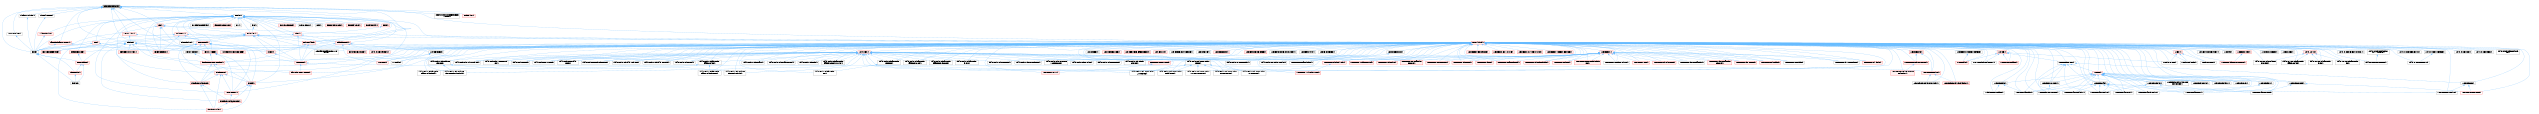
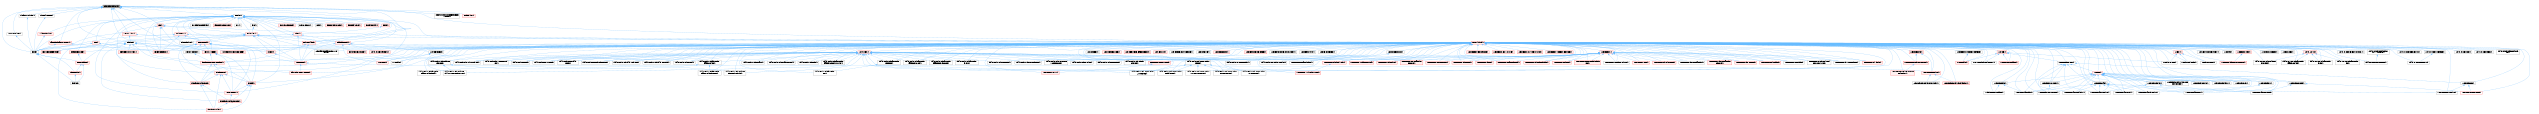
  digraph {
    node [color=grey40 fillcolor=white fontname=Helvetica fontsize=10 shape=box style=filled]
    edge [color=steelblue1 dir=back fontname=Helvetica fontsize=10 labelfontname=Helvetica labelfontsize=10 style=solid]
    n1 [color=gray40 fillcolor=grey60 fontcolor=black height=0.2 label="ChangeThreshold.h" width=0.4]
    n2 [height=0.2 label="Blake3.h" width=0.4]
    n3 [color=red fillcolor="#FFF0F0" height=0.2 label="IoHash.h" width=0.4]
    n4 [height=0.2 label="CString.h" width=0.4]
    n5 [height=0.2 label="Core.h" width=0.4]
    n6 [color=red fillcolor="#FFF0F0" height=0.2 label="CoreSharedPCH.h" width=0.4]
    n7 [color=red fillcolor="#FFF0F0" height=0.2 label="CoreMinimal.h" width=0.4]
    n8 [color=red fillcolor="#FFF0F0" height=0.2 label="Crc.h" width=0.4]
    n9 [color=red fillcolor="#FFF0F0" height=0.2 label="MemoryImage.h" width=0.4]
    n10 [color=red fillcolor="#FFF0F0" height=0.2 label="StringBuilder.h" width=0.4]
    n11 [color=red fillcolor="#FFF0F0" height=0.2 label="GenericPlatformMemory.h" width=0.4]
    n12 [height=0.2 label="IPlatformFileManagedStorage\lWrapper.h" width=0.4]
    n13 [color=red fillcolor="#FFF0F0" height=0.2 label="MemoryView.h" width=0.4]
    n14 [height=0.2 label="OutputDevices.h" width=0.4]
    n15 [height=0.2 label="PlatformIncludes.h" width=0.4]
    n16 [color=red fillcolor="#FFF0F0" height=0.2 label="StridedView.h" width=0.4]
    n17 [height=0.2 label="ThreadingBase.h" width=0.4]
    n18 [color=red fillcolor="#FFF0F0" height=0.2 label="CookPackageSplitter.h" width=0.4]
    n19 [color=red fillcolor="#FFF0F0" height=0.2 label="GameplayTagsManager.h" width=0.4]
    n20 [height=0.2 label="MemoryHasher.h" width=0.4]
    n21 [color=red fillcolor="#FFF0F0" height=0.2 label="ShaderCompiler.h" width=0.4]
    n22 [color=red fillcolor="#FFF0F0" height=0.2 label="ShaderCompilerJobTypes.h" width=0.4]
    n23 [color=red fillcolor="#FFF0F0" height=0.2 label="ShaderCompilerCore.h" width=0.4]
    n24 [color=red fillcolor="#FFF0F0" height=0.2 label="RedirectionSummary.h" width=0.4]
    n25 [color=red fillcolor="#FFF0F0" height=0.2 label="WorldPartitionCookPackage.h" width=0.4]
    n26 [color=red fillcolor="#FFF0F0" height=0.2 label="AssetData.h" width=0.4]
    n27 [color=red fillcolor="#FFF0F0" height=0.2 label="ShaderParameterMetadata.h" width=0.4]
    n28 [color=red fillcolor="#FFF0F0" height=0.2 label="Shader.h" width=0.4]
    n29 [color=red fillcolor="#FFF0F0" height=0.2 label="ShaderCore.h" width=0.4]
    n30 [color=red fillcolor="#FFF0F0" height=0.2 label="VertexFactory.h" width=0.4]
    n31 [color=red fillcolor="#FFF0F0" height=0.2 label="App.h" width=0.4]
    n32 [color=red fillcolor="#FFF0F0" height=0.2 label="Class.h" width=0.4]
    n33 [color=red fillcolor="#FFF0F0" height=0.2 label="SoftObjectPath.h" width=0.4]
    n34 [color=red fillcolor="#FFF0F0" height=0.2 label="CompilerResultsLog.h" width=0.4]
    n35 [color=red fillcolor="#FFF0F0" height=0.2 label="ObjectResource.h" width=0.4]
    n36 [color=red fillcolor="#FFF0F0" height=0.2 label="StringView.h" width=0.4]
    n37 [color=red fillcolor="#FFF0F0" height=0.2 label="SecureHash.h" width=0.4]
    n38 [height=0.2 label="SharedString.h" width=0.4]
    n39 [height=0.2 label="CurveEditorTreeFilter.h" width=0.4]
    n40 [color=red fillcolor="#FFF0F0" height=0.2 label="FastDecimalFormat.h" width=0.4]
    n41 [color=red fillcolor="#FFF0F0" height=0.2 label="Field.h" width=0.4]
    n42 [height=0.2 label="Find.h" width=0.4]
    n43 [height=0.2 label="Fnv.h" width=0.4]
    n44 [color=red fillcolor="#FFF0F0" height=0.2 label="FormatArgsTrace.h" width=0.4]
    n45 [height=0.2 label="RemoveFrom.h" width=0.4]
    n46 [height=0.2 label="Split.h" width=0.4]
    n47 [color=red fillcolor="#FFF0F0" height=0.2 label="StatsSystemTypes.h" width=0.4]
    n48 [color=red fillcolor="#FFF0F0" height=0.2 label="StringConv.h" width=0.4]
    n49 [color=red fillcolor="#FFF0F0" height=0.2 label="TableCellValue.h" width=0.4]
    n50 [color=red fillcolor="#FFF0F0" height=0.2 label="TextFilterUtils.h" width=0.4]
    n51 [color=red fillcolor="#FFF0F0" height=0.2 label="WildcardString.h" width=0.4]
    n52 [color=red fillcolor="#FFF0F0" height=0.2 label="CoreUObject.h" width=0.4]
    n53 [height=0.2 label="Engine.h" width=0.4]
    n54 [color=red fillcolor="#FFF0F0" height=0.2 label="SlateBasics.h" width=0.4]
    n55 [color=red fillcolor="#FFF0F0" height=0.2 label="ActorDescContainer.h" width=0.4]
    n56 [color=red fillcolor="#FFF0F0" height=0.2 label="ActorDescContainerCollection.h" width=0.4]
    n57 [height=0.2 label="ActorDescContainerSubsystem.h" width=0.4]
    n58 [color=red fillcolor="#FFF0F0" height=0.2 label="AISystem.h" width=0.4]
    n59 [height=0.2 label="AISystemBase.h" width=0.4]
    n60 [color=red fillcolor="#FFF0F0" height=0.2 label="AbilitySystemGlobals.h" width=0.4]
    n61 [height=0.2 label="AIModule.h" width=0.4]
    n62 [height=0.2 label="AIAsyncTaskBlueprintProxy.h" width=0.4]
    n63 [height=0.2 label="AIBlueprintHelperLibrary.h" width=0.4]
    n64 [height=0.2 label="AIConfig.h" width=0.4]
    n65 [color=red fillcolor="#FFF0F0" height=0.2 label="AIController.h" width=0.4]
    n66 [color=red fillcolor="#FFF0F0" height=0.2 label="AIDataProvider.h" width=0.4]
    n67 [color=red fillcolor="#FFF0F0" height=0.2 label="AIDataProvider_QueryParams.h" width=0.4]
    n68 [height=0.2 label="AIHotSpotManager.h" width=0.4]
    n69 [height=0.2 label="AIPerceptionComponent.h" width=0.4]
    n70 [height=0.2 label="AIPerceptionListenerInterface.h" width=0.4]
    n71 [height=0.2 label="AIPerceptionStimuliSource\lComponent.h" width=0.4]
    n72 [height=0.2 label="AIPerceptionSystem.h" width=0.4]
    n73 [height=0.2 label="AIPerceptionTypes.h" width=0.4]
    n74 [color=red fillcolor="#FFF0F0" height=0.2 label="AISense.h" width=0.4]
    n75 [height=0.2 label="AISenseConfig.h" width=0.4]
    n76 [height=0.2 label="AISenseConfig_Blueprint.h" width=0.4]
    n77 [height=0.2 label="AISenseConfig_Damage.h" width=0.4]
    n78 [height=0.2 label="AISenseConfig_Hearing.h" width=0.4]
    n79 [height=0.2 label="AISenseConfig_Prediction.h" width=0.4]
    n80 [height=0.2 label="AISenseConfig_Sight.h" width=0.4]
    n81 [height=0.2 label="AISenseConfig_Team.h" width=0.4]
    n82 [height=0.2 label="AISenseConfig_Touch.h" width=0.4]
    n83 [height=0.2 label="AISense_Blueprint.h" width=0.4]
    n84 [height=0.2 label="AISense_Damage.h" width=0.4]
    n85 [color=red height=0.2 label="AISenseEvent_Damage.h" width=0.4]
    n86 [height=0.2 label="AISense_Hearing.h" width=0.4]
    n87 [height=0.2 label="AISenseEvent_Hearing.h" width=0.4]
    n88 [height=0.2 label="AISense_Prediction.h" width=0.4]
    n89 [height=0.2 label="AISense_Sight.h" width=0.4]
    n90 [height=0.2 label="AISightTargetInterface.h" width=0.4]
    n91 [height=0.2 label="AISense_Team.h" width=0.4]
    n92 [height=0.2 label="AISense_Touch.h" width=0.4]
    n93 [height=0.2 label="AISenseEvent.h" width=0.4]
    n94 [color=red fillcolor="#FFF0F0" height=0.2 label="AIResourceInterface.h" width=0.4]
    n95 [height=0.2 label="AIResources.h" width=0.4]
    n96 [color=red fillcolor="#FFF0F0" height=0.2 label="AITask.h" width=0.4]
    n97 [height=0.2 label="AITask_LockLogic.h" width=0.4]
    n98 [height=0.2 label="AITask_MoveTo.h" width=0.4]
    n99 [height=0.2 label="AITask_RunEQS.h" width=0.4]
    n100 [color=red fillcolor="#FFF0F0" height=0.2 label="AITypes.h" width=0.4]
    n101 [color=red fillcolor="#FFF0F0" height=0.2 label="AbilityAsync.h" width=0.4]
    n102 [height=0.2 label="AbilityAsync_WaitAttribute\lChanged.h" width=0.4]
    n103 [height=0.2 label="AbilityAsync_WaitGameplay\lEffectApplied.h" width=0.4]
    n104 [height=0.2 label="AbilityAsync_WaitGameplay\lEvent.h" width=0.4]
    n105 [height=0.2 label="AbilityAsync_WaitGameplay\lTag.h" width=0.4]
    n106 [height=0.2 label="AbilitySystemBlueprintLibrary.h" width=0.4]
    n107 [height=0.2 label="AbilitySystemComponent.h" width=0.4]
    n108 [height=0.2 label="AbilitySystemDebugHUD.h" width=0.4]
    n109 [height=0.2 label="AbilitySystemInterface.h" width=0.4]
    n110 [height=0.2 label="AbilitySystemTestPawn.h" width=0.4]
    n111 [height=0.2 label="AbilitySystemLog.h" width=0.4]
    n112 [height=0.2 label="AbilitySystemReplication\lProxyInterface.h" width=0.4]
    n113 [height=0.2 label="AbilitySystemStats.h" width=0.4]
    n114 [height=0.2 label="AbilitySystemTestAttribute\lSet.h" width=0.4]
    n115 [color=red fillcolor="#FFF0F0" height=0.2 label="AbilityTask.h" width=0.4]
    n116 [height=0.2 label="AbilityTask_ApplyRootMotion\lConstantForce.h" width=0.4]
    n117 [height=0.2 label="AbilityTask_ApplyRootMotion\lJumpForce.h" width=0.4]
    n118 [height=0.2 label="AbilityTask_ApplyRootMotion\lMoveToActorForce.h" width=0.4]
    n119 [height=0.2 label="AbilityTask_ApplyRootMotion\lMoveToForce.h" width=0.4]
    n120 [height=0.2 label="AbilityTask_ApplyRootMotion\lRadialForce.h" width=0.4]
    n121 [height=0.2 label="AbilityTask_ApplyRootMotion\l_Base.h" width=0.4]
    n122 [height=0.2 label="AbilityTask_MoveToLocation.h" width=0.4]
    n123 [height=0.2 label="AbilityTask_NetworkSyncPoint.h" width=0.4]
    n124 [height=0.2 label="AbilityTask_PlayAnimAndWait.h" width=0.4]
    n125 [height=0.2 label="AbilityTask_PlayMontageAnd\lWait.h" width=0.4]
    n126 [height=0.2 label="AbilityTask_Repeat.h" width=0.4]
    n127 [height=0.2 label="AbilityTask_SpawnActor.h" width=0.4]
    n128 [height=0.2 label="AbilityTask_StartAbility\lState.h" width=0.4]
    n129 [height=0.2 label="AbilityTask_FastDecimalFormat.h" width=0.4]
    n130 [height=0.2 label="AbilityTask_WaitAbilityActivate.h" width=0.4]
    n131 [height=0.2 label="AbilityTask_WaitAbilityCommit.h" width=0.4]
    n132 [height=0.2 label="AbilityTask_WaitAttribute\lChange.h" width=0.4]
-   n133 [height=0.2 label="AbilityTask_WaitAttribute\lChangeRatioThreshold.h" width=0.4]
+   n133 [height=0.2 label="AbilityTask_WaitAttribute\lAbilitySystemDebugHUD.h" width=0.4]
    n134 [height=0.2 label="AbilityTask_WaitAttribute\lChangeThreshold.h" width=0.4]
    n135 [height=0.2 label="AbilityTask_WaitCancel.h" width=0.4]
    n136 [height=0.2 label="AbilityTask_WaitConfirm.h" width=0.4]
    n137 [height=0.2 label="AbilityTask_WaitConfirmCancel.h" width=0.4]
    n138 [height=0.2 label="AbilityTask_WaitDelay.h" width=0.4]
    n139 [height=0.2 label="AbilityTask_WaitGameplay\lEffectApplied.h" width=0.4]
    n140 [height=0.2 label="AbilityTask_WaitGameplay\lEffectApplied_Self.h" width=0.4]
    n141 [height=0.2 label="AbilityTask_WaitGameplay\lEffectApplied_Target.h" width=0.4]
    n142 [height=0.2 label="AbilityTask_WaitGameplay\lEffectBlockedImmunity.h" width=0.4]
    n143 [height=0.2 label="AbilityTask_WaitGameplay\lEffectRemoved.h" width=0.4]
    n144 [height=0.2 label="AbilityTask_WaitGameplay\lEffectStackChange.h" width=0.4]
    n145 [height=0.2 label="AbilityTask_WaitGameplay\lEvent.h" width=0.4]
    n146 [height=0.2 label="AbilityTask_WaitGameplay\lTagBase.h" width=0.4]
    n147 [height=0.2 label="AbilityTask_WaitGameplay\lTag.h" width=0.4]
    n148 [height=0.2 label="AbilityTask_WaitInputPress.h" width=0.4]
    n149 [height=0.2 label="AbilityTask_WaitInputRelease.h" width=0.4]
    n150 [height=0.2 label="AbilityTask_WaitMovement\lModeChange.h" width=0.4]
    n151 [height=0.2 label="AbilityTask_WaitOverlap.h" width=0.4]
    n152 [height=0.2 label="AbilityTask_WaitTargetData.h" width=0.4]
    n153 [height=0.2 label="AbilityTask_WaitVelocity\lChange.h" width=0.4]
    n154 [height=0.2 label="AboutScreen.h" width=0.4]
    n155 [color=red fillcolor="#FFF0F0" height=0.2 label="AcquiredResources.h" width=0.4]
    n156 [color=red fillcolor="#FFF0F0" height=0.2 label="ActiveGameplayEffectIterator.h" width=0.4]
    n157 [color=red fillcolor="#FFF0F0" height=0.2 label="ActiveSound.h" width=0.4]
    n158 [height=0.2 label="ActiveStateMachineScope.h" width=0.4]
    n159 [height=0.2 label="ActorChannel.h" width=0.4]
    n160 [color=red fillcolor="#FFF0F0" height=0.2 label="ActorDataLayer.h" width=0.4]
    n161 [color=red fillcolor="#FFF0F0" height=0.2 label="ActorDescContainerInstance.h" width=0.4]
    n162 [color=red fillcolor="#FFF0F0" height=0.2 label="ActorDescContainerInstance\lCollection.h" width=0.4]
    n163 [color=red fillcolor="#FFF0F0" height=0.2 label="ActorDescList.h" width=0.4]
    n164 [height=0.2 label="ActorDragDropGraphEdOp.h" width=0.4]
    n165 [height=0.2 label="ActorDragDropOp.h" width=0.4]
    n166 [color=red fillcolor="#FFF0F0" height=0.2 label="ActorEditorContextState.h" width=0.4]
    n167 [height=0.2 label="ActorEditorContextSubsystem.h" width=0.4]
    n168 [height=0.2 label="ActorEditorUtils.h" width=0.4]
    n169 [height=0.2 label="ActorElementEditorCopyAnd\lPaste.h" width=0.4]
    n170 [height=0.2 label="ActorExporterT3D.h" width=0.4]
    n171 [color=red fillcolor="#FFF0F0" height=0.2 label="ActorFactory.h" width=0.4]
    n172 [color=red fillcolor="#FFF0F0" height=0.2 label="ActorFactoryAmbientSound.h" width=0.4]
    n173 [color=red fillcolor="#FFF0F0" height=0.2 label="ActorFactoryBlueprint.h" width=0.4]
    n174 [color=red fillcolor="#FFF0F0" height=0.2 label="ActorFactoryBoxReflection\lCapture.h" width=0.4]
    n175 [color=red fillcolor="#FFF0F0" height=0.2 label="ActorFactoryCameraActor.h" width=0.4]
    n176 [color=red fillcolor="#FFF0F0" height=0.2 label="ActorFactoryCharacter.h" width=0.4]
    n177 [color=red fillcolor="#FFF0F0" height=0.2 label="ActorFactoryClass.h" width=0.4]
    n178 [color=red fillcolor="#FFF0F0" height=0.2 label="ActorFactoryDeferredDecal.h" width=0.4]
    n179 [color=red fillcolor="#FFF0F0" height=0.2 label="ActorFactoryDirectionalLight.h" width=0.4]
    n180 [color=red fillcolor="#FFF0F0" height=0.2 label="ActorFactoryEmitter.h" width=0.4]
    n181 [color=red fillcolor="#FFF0F0" height=0.2 label="ActorFactoryEmptyActor.h" width=0.4]
    n182 [color=red fillcolor="#FFF0F0" height=0.2 label="ActorFactoryPawn.h" width=0.4]
    n183 [color=red fillcolor="#FFF0F0" height=0.2 label="ActorFactoryExponentialHeight\lFog.h" width=0.4]
    n184 [height=0.2 label="ActorFactoryLocalFogVolume.h" width=0.4]
    n185 [color=red fillcolor="#FFF0F0" height=0.2 label="ActorFactoryNote.h" width=0.4]
    n186 [color=red fillcolor="#FFF0F0" height=0.2 label="ActorFactoryPhysicsAsset.h" width=0.4]
    n187 [height=0.2 label="ActorFactoryPlanarReflection.h" width=0.4]
    n188 [color=red fillcolor="#FFF0F0" height=0.2 label="ActorFactoryPlaneReflection\lCapture.h" width=0.4]
    n189 [color=red fillcolor="#FFF0F0" height=0.2 label="ActorFactoryPlayerStart.h" width=0.4]
    n190 [color=red fillcolor="#FFF0F0" height=0.2 label="ActorFactoryPointLight.h" width=0.4]
    n191 [height=0.2 label="ActorFactoryRectLight.h" width=0.4]
+   n192 [height=0.2 label="ActorFactoryRuntimeVirtual\lTextureVolume.h" width=0.4]
    n193 [color=red fillcolor="#FFF0F0" height=0.2 label="ActorFactorySkeletalMesh.h" width=0.4]
    n194 [color=red fillcolor="#FFF0F0" height=0.2 label="ActorFactoryAnimationAsset.h" width=0.4]
    n195 [height=0.2 label="ActorFactorySkyAtmosphere.h" width=0.4]
    n196 [color=red fillcolor="#FFF0F0" height=0.2 label="ActorFactorySkyLight.h" width=0.4]
    n197 [color=red fillcolor="#FFF0F0" height=0.2 label="ActorFactoryBasicShape.h" width=0.4]
    n198 [color=red fillcolor="#FFF0F0" height=0.2 label="ActorFactoryBoxVolume.h" width=0.4]
    n199 [color=red fillcolor="#FFF0F0" height=0.2 label="ActorFactoryCylinderVolume.h" width=0.4]
    n200 [color=red fillcolor="#FFF0F0" height=0.2 label="ActorFactoryInteractiveFoliage.h" width=0.4]
    n1 -> n2
    n1 -> n3
    n1 -> n4
    n1 -> n5
    n1 -> n6
    n1 -> n7
    n1 -> n8
    n1 -> n9
    n1 -> n10
    n1 -> n11
    n1 -> n12
    n1 -> n13
    n1 -> n14
    n1 -> n15
    n1 -> n16
    n1 -> n17
    n2 -> n3
    n2 -> n18
    n2 -> n19
    n2 -> n20
    n2 -> n21
    n2 -> n22
    n2 -> n23
    n2 -> n24
    n2 -> n25
    n3 -> n26
    n4 -> n5
    n4 -> n6
    n4 -> n7
    n4 -> n8
    n4 -> n9
    n4 -> n10
    n4 -> n26
    n4 -> n27
    n4 -> n28
    n4 -> n29
    n4 -> n30
    n4 -> n31
    n4 -> n32
    n4 -> n33
    n4 -> n34
    n4 -> n35
    n4 -> n36
    n4 -> n37
    n4 -> n38
    n4 -> n39
    n4 -> n40
    n4 -> n41
    n4 -> n42
    n4 -> n43
    n4 -> n44
    n4 -> n45
    n4 -> n46
    n4 -> n47
    n4 -> n48
    n4 -> n49
    n4 -> n50
    n4 -> n51
    n5 -> n52
    n5 -> n53
    n5 -> n54
    n7 -> n5
    n7 -> n6
    n7 -> n19
    n7 -> n23
    n7 -> n25
    n7 -> n27
    n7 -> n28
    n7 -> n29
    n7 -> n30
    n7 -> n34
    n7 -> n35
    n7 -> n55
    n7 -> n56
    n7 -> n57
    n7 -> n58
    n7 -> n59
    n7 -> n60
    n7 -> n61
    n7 -> n62
    n7 -> n63
    n7 -> n64
    n7 -> n65
    n7 -> n66
    n7 -> n67
    n7 -> n68
    n7 -> n69
    n7 -> n70
    n7 -> n71
    n7 -> n72
    n7 -> n73
    n7 -> n74
    n7 -> n75
    n7 -> n76
    n7 -> n77
    n7 -> n78
    n7 -> n79
    n7 -> n80
    n7 -> n81
    n7 -> n82
    n7 -> n83
    n7 -> n84
    n7 -> n85
    n7 -> n86
    n7 -> n87
    n7 -> n88
    n7 -> n89
    n7 -> n90
    n7 -> n91
    n7 -> n92
    n7 -> n93
    n7 -> n94
    n7 -> n95
    n7 -> n96
    n7 -> n97
    n7 -> n98
    n7 -> n99
    n7 -> n100
    n7 -> n101
    n7 -> n102
    n7 -> n103
    n7 -> n104
    n7 -> n105
    n7 -> n106
    n7 -> n107
    n7 -> n108
    n7 -> n109
    n7 -> n110
    n7 -> n111
    n7 -> n112
    n7 -> n113
    n7 -> n114
    n7 -> n115
    n7 -> n116
    n7 -> n117
    n7 -> n118
    n7 -> n119
    n7 -> n120
    n7 -> n121
    n7 -> n122
    n7 -> n123
    n7 -> n124
    n7 -> n125
    n7 -> n126
    n7 -> n127
    n7 -> n128
    n7 -> n129
    n7 -> n130
    n7 -> n131
    n7 -> n132
    n7 -> n133
    n7 -> n134
    n7 -> n135
    n7 -> n136
    n7 -> n137
    n7 -> n138
    n7 -> n139
    n7 -> n140
    n7 -> n141
    n7 -> n142
    n7 -> n143
    n7 -> n144
    n7 -> n145
    n7 -> n146
    n7 -> n147
    n7 -> n148
    n7 -> n149
    n7 -> n150
    n7 -> n151
    n7 -> n152
    n7 -> n153
    n7 -> n154
    n7 -> n155
    n7 -> n156
    n7 -> n157
    n7 -> n158
    n7 -> n159
    n7 -> n160
    n7 -> n161
    n7 -> n162
    n7 -> n163
    n7 -> n164
    n7 -> n165
    n7 -> n166
    n7 -> n167
    n7 -> n168
    n7 -> n169
    n7 -> n170
    n7 -> n171
    n7 -> n172
    n7 -> n173
    n7 -> n174
    n7 -> n175
    n7 -> n176
    n7 -> n177
    n7 -> n178
    n7 -> n179
    n7 -> n180
    n7 -> n181
    n7 -> n182
    n7 -> n183
    n7 -> n184
    n7 -> n185
    n7 -> n186
    n7 -> n187
    n7 -> n188
    n7 -> n189
    n7 -> n190
    n7 -> n191
+   n7 -> n192
    n7 -> n193
    n7 -> n194
    n7 -> n195
    n7 -> n196
    n7 -> n197
    n7 -> n198
    n7 -> n199
    n7 -> n200
    n8 -> n5
    n8 -> n6
    n8 -> n7
    n8 -> n9
    n8 -> n36
    n9 -> n27
    n9 -> n28
    n9 -> n30
    n10 -> n26
    n10 -> n27
    n11 -> n5
    n11 -> n6
    n13 -> n2
    n13 -> n3
    n14 -> n5
    n15 -> n5
    n17 -> n5
    n20 -> n27
    n22 -> n21
    n23 -> n21
    n23 -> n22
    n26 -> n19
    n26 -> n55
    n27 -> n23
    n27 -> n28
    n27 -> n29
    n28 -> n21
    n28 -> n22
    n28 -> n30
    n29 -> n21
    n29 -> n23
    n29 -> n28
    n29 -> n30
    n30 -> n22
    n31 -> n5
    n31 -> n6
    n32 -> n26
    n32 -> n33
    n32 -> n52
    n33 -> n26
    n33 -> n58
    n33 -> n59
    n33 -> n60
    n35 -> n52
    n36 -> n2
    n36 -> n3
    n36 -> n10
    n36 -> n18
    n36 -> n26
    n36 -> n33
    n36 -> n37
    n36 -> n38
    n36 -> n169
    n37 -> n6
    n37 -> n9
    n37 -> n20
    n37 -> n23
    n37 -> n26
    n37 -> n28
    n37 -> n29
    n37 -> n30
    n41 -> n32
    n42 -> n36
    n48 -> n5
    n48 -> n6
    n48 -> n7
    n48 -> n37
    n51 -> n5
    n52 -> n53
    n52 -> n54
    n54 -> n53
    n55 -> n56
    n55 -> n57
    n59 -> n58
    n59 -> n61
    n66 -> n67
    n70 -> n65
    n72 -> n69
    n73 -> n69
    n73 -> n72
    n73 -> n74
    n73 -> n75
    n73 -> n78
    n73 -> n80
    n73 -> n93
    n74 -> n69
    n74 -> n71
    n74 -> n72
    n74 -> n75
    n74 -> n76
    n74 -> n77
    n74 -> n78
    n74 -> n79
    n74 -> n80
    n74 -> n81
    n74 -> n82
    n74 -> n83
    n74 -> n84
    n74 -> n86
    n74 -> n88
    n74 -> n89
    n74 -> n91
    n74 -> n92
    n75 -> n76
    n75 -> n77
    n75 -> n78
    n75 -> n79
    n75 -> n80
    n75 -> n81
    n75 -> n82
    n84 -> n77
    n84 -> n85
    n86 -> n78
    n86 -> n87
    n89 -> n80
    n89 -> n90
    n91 -> n81
    n93 -> n85
    n93 -> n87
    n96 -> n97
    n96 -> n98
    n96 -> n99
    n100 -> n62
    n100 -> n65
    n100 -> n73
    n100 -> n94
    n100 -> n98
    n101 -> n102
    n101 -> n103
    n101 -> n104
    n101 -> n105
    n109 -> n110
    n112 -> n107
    n115 -> n116
    n115 -> n117
    n115 -> n118
    n115 -> n119
    n115 -> n120
    n115 -> n121
    n115 -> n122
    n115 -> n123
    n115 -> n124
    n115 -> n125
    n115 -> n126
    n115 -> n127
    n115 -> n128
    n115 -> n129
    n115 -> n130
    n115 -> n131
    n115 -> n132
    n115 -> n133
    n115 -> n134
    n115 -> n135
    n115 -> n136
    n115 -> n137
    n115 -> n138
    n115 -> n139
    n115 -> n142
    n115 -> n143
    n115 -> n144
    n115 -> n145
    n115 -> n146
    n115 -> n148
    n115 -> n149
    n115 -> n150
    n115 -> n151
    n115 -> n152
    n115 -> n153
    n121 -> n116
    n121 -> n117
    n121 -> n118
    n121 -> n119
    n121 -> n120
    n132 -> n133
    n132 -> n134
    n139 -> n140
    n139 -> n141
    n146 -> n147
    n161 -> n162
    n163 -> n55
    n163 -> n161
    n165 -> n164
    n171 -> n172
    n171 -> n173
    n171 -> n174
    n171 -> n175
    n171 -> n176
    n171 -> n177
    n171 -> n178
    n171 -> n179
    n171 -> n180
    n171 -> n181
    n171 -> n183
    n171 -> n184
    n171 -> n185
    n171 -> n186
    n171 -> n187
    n171 -> n188
    n171 -> n189
    n171 -> n190
    n171 -> n191
+   n171 -> n192
    n171 -> n193
    n171 -> n195
    n171 -> n196
    n181 -> n182
    n193 -> n194
  }
